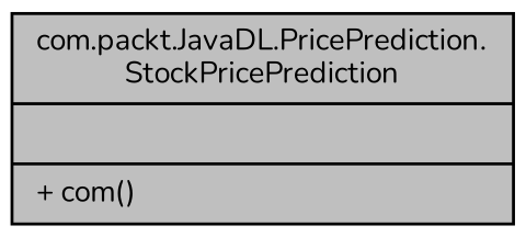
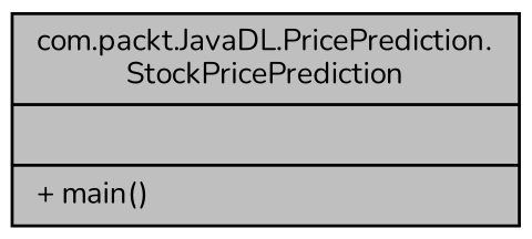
  digraph {
    fontname=Nunito
-   n1 [color=black fillcolor=grey75 fontcolor=black fontname=Nunito fontsize=10 height=0.2 label="{com.packt.JavaDL.PricePrediction.\lStockPricePrediction\n||+ com()\l}" shape=record style=filled width=0.4]
+   n1 [color=black fillcolor=grey75 fontcolor=black fontname=Nunito fontsize=10 height=0.2 label="{com.packt.JavaDL.PricePrediction.\lStockPricePrediction\n||+ main()\l}" shape=record style=filled width=0.4]
  }
